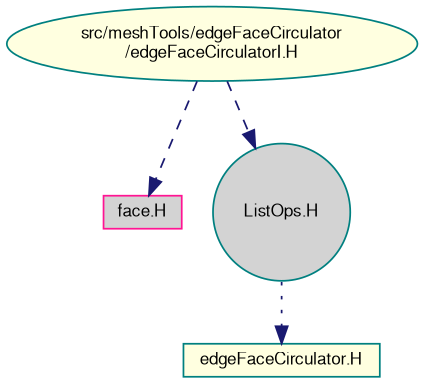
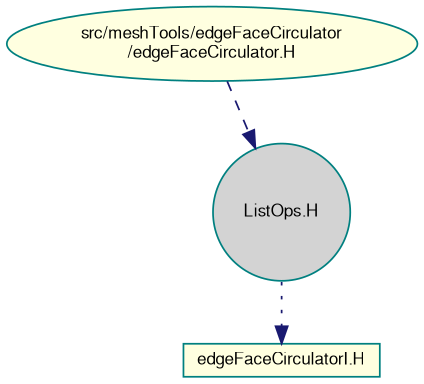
  digraph {
    node [color=teal fillcolor=lightyellow fontname=FreeSans fontsize=10 shape=box style=filled]
    edge [color=midnightblue fontname=FreeSans fontsize=10 labelfontname=FreeSans labelfontsize=10 style=dashed]
-   n1 [fontcolor=black height=0.2 label="src/meshTools/edgeFaceCirculator\l/edgeFaceCirculatorI.H" shape=ellipse width=0.4]
-   n2 [color=deeppink fillcolor=lightgrey height=0.2 label="face.H" width=0.4]
+   n1 [fontcolor=black height=0.2 label="src/meshTools/edgeFaceCirculator\l/edgeFaceCirculator.H" shape=ellipse width=0.4]
    n3 [fillcolor=lightgrey height=0.2 label="ListOps.H" shape=circle width=0.4]
-   n4 [height=0.2 label="edgeFaceCirculator.H" width=0.4]
-   n1 -> n2
+   n4 [height=0.2 label="edgeFaceCirculatorI.H" width=0.4]
    n1 -> n3
    n3 -> n4 [style=dotted]
  }
